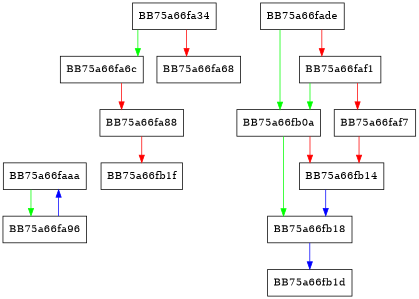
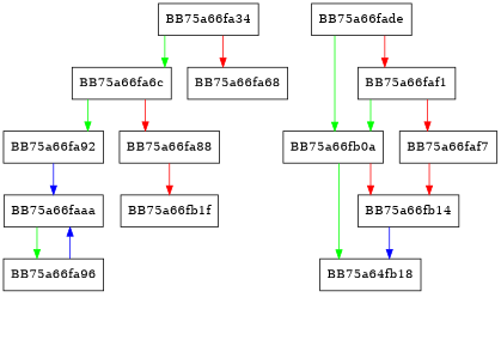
  digraph {
    splines=ortho
    node [shape=box]
    edge [color=red]
    BB75a66fa34
    BB75a66fa6c
    BB75a66fa68
+   BB75a66fa92
    BB75a66fa88
    BB75a66faaa
    BB75a66fb1f
    BB75a66fa96
    BB75a66fade
    BB75a66fb0a
    BB75a66faf1
-   BB75a66fb18
+   BB75a66fb18 [label=BB75a64fb18]
    BB75a66fb14
    BB75a66faf7
-   BB75a66fb1d
    BB75a66fa34 -> BB75a66fa6c [color=green]
    BB75a66fa34 -> BB75a66fa68
+   BB75a66fa6c -> BB75a66fa92 [color=green]
    BB75a66fa6c -> BB75a66fa88
+   BB75a66fa92 -> BB75a66faaa [color=blue]
    BB75a66fa88 -> BB75a66fb1f
    BB75a66faaa -> BB75a66fa96 [color=green]
    BB75a66fa96 -> BB75a66faaa [color=blue]
    BB75a66fade -> BB75a66fb0a [color=green]
    BB75a66fade -> BB75a66faf1
    BB75a66fb0a -> BB75a66fb18 [color=green]
    BB75a66fb0a -> BB75a66fb14
    BB75a66faf1 -> BB75a66fb0a [color=green]
    BB75a66faf1 -> BB75a66faf7
-   BB75a66fb18 -> BB75a66fb1d [color=blue]
    BB75a66fb14 -> BB75a66fb18 [color=blue]
    BB75a66faf7 -> BB75a66fb14
  }
